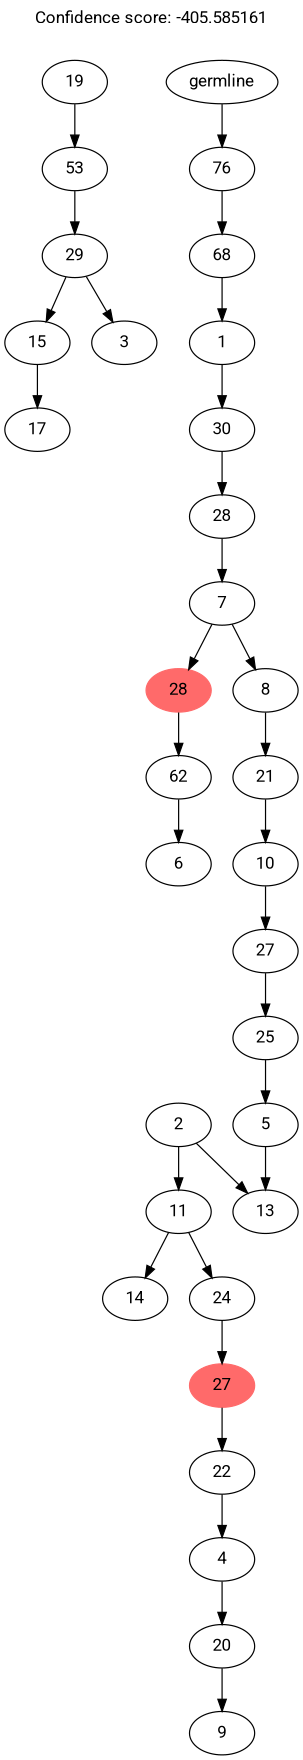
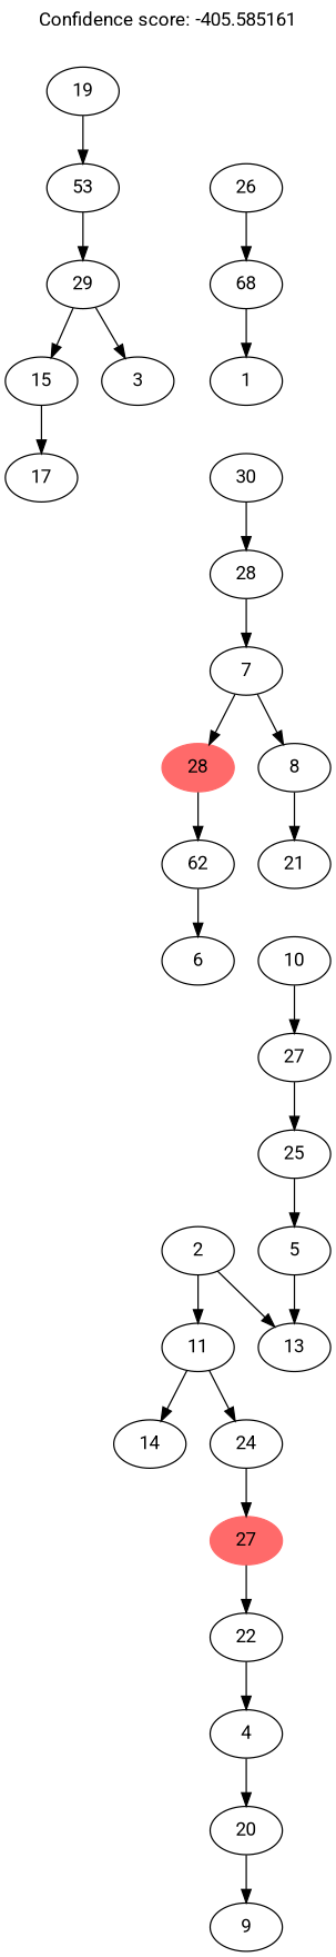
  digraph {
    fontname=Roboto
    label="Confidence score: -405.585161"
    labelloc=t
    node [fontname=Roboto]
    edge [fontname=Roboto]
    n1 [label=17]
    n2 [label=14]
    n3 [label=15]
    n4 [label=29]
    n5 [label=3]
    n6 [label=53]
    n7 [label=19]
    n8 [label=6]
    n9 [label=62]
    n10 [color=indianred1 label=28 style=filled]
    n11 [label=20]
    n12 [label=9]
    n13 [label=4]
    n14 [label=22]
    n15 [color=indianred1 label=27 style=filled]
    n16 [label=24]
    n17 [label=11]
    n18 [label=2]
    n19 [label=13]
    n20 [label=5]
    n21 [label=25]
    n22 [label=27]
    n23 [label=10]
    n24 [label=21]
    n25 [label=8]
    n26 [label=7]
    n27 [label=28]
    n28 [label=30]
    n29 [label=1]
    n30 [label=68]
-   n31 [label=76]
-   n32 [label=germline]
+   n31 [label=26]
    n3 -> n1
    n4 -> n3
    n4 -> n5
    n6 -> n4
    n7 -> n6
    n9 -> n8
    n10 -> n9
    n11 -> n12
    n13 -> n11
    n14 -> n13
    n15 -> n14
    n16 -> n15
    n17 -> n2
    n17 -> n16
    n18 -> n17
    n18 -> n19
    n20 -> n19
    n21 -> n20
    n22 -> n21
    n23 -> n22
-   n24 -> n23
    n25 -> n24
    n26 -> n10
    n26 -> n25
    n27 -> n26
    n28 -> n27
-   n29 -> n28
    n30 -> n29
    n31 -> n30
-   n32 -> n31
  }
